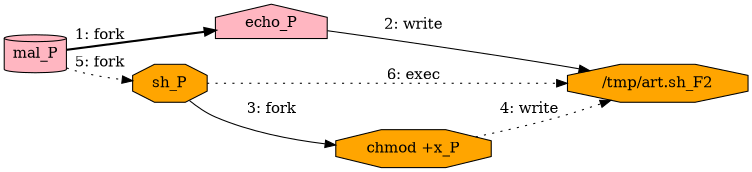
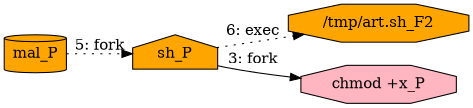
  digraph {
    engine=neato
    fixedsize=false
    fontsize=10
    nodesep=0.3
    rankdir=LR
    ranksep=0
    splines=true
    node [fillcolor=lightpink node_type=Process shape=house style=filled]
    edge [style=dotted]
-   mal_P [shape=cylinder]
-   echo_P
-   sh_P [fillcolor=orange shape=octagon]
+   mal_P [fillcolor=orange shape=cylinder]
+   sh_P [fillcolor=orange]
    "/tmp/art.sh_F2" [fillcolor=orange node_type=File shape=octagon]
-   "chmod +x_P" [fillcolor=orange shape=octagon]
-   mal_P -> echo_P [label="1: fork" style=bold]
+   "chmod +x_P" [shape=octagon]
    mal_P -> sh_P [label="5: fork"]
-   echo_P -> "/tmp/art.sh_F2" [label="2: write" style=solid]
    sh_P -> "/tmp/art.sh_F2" [label="6: exec"]
    sh_P -> "chmod +x_P" [label="3: fork" style=solid]
-   "chmod +x_P" -> "/tmp/art.sh_F2" [label="4: write"]
  }
